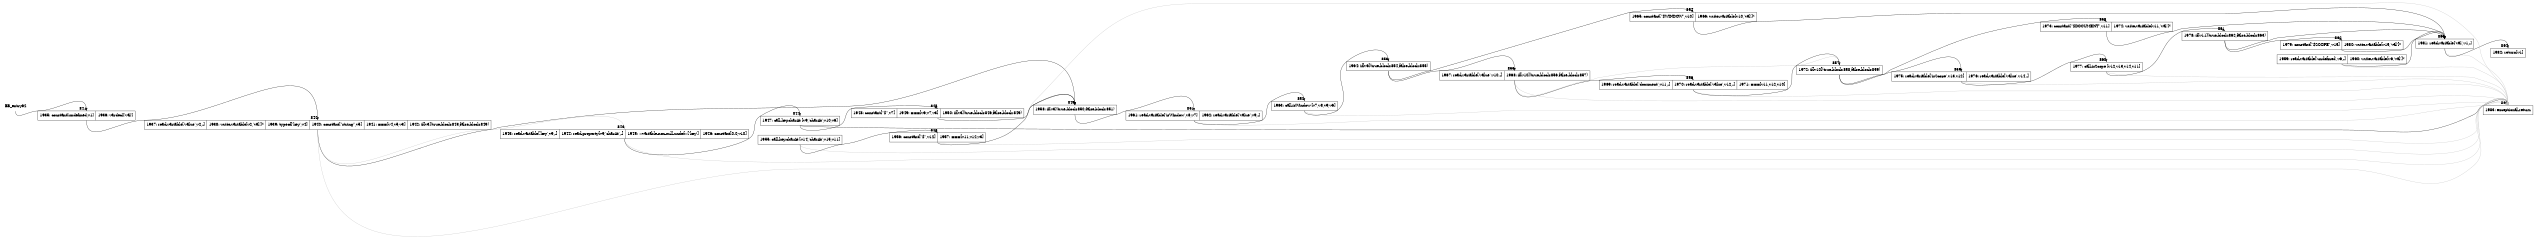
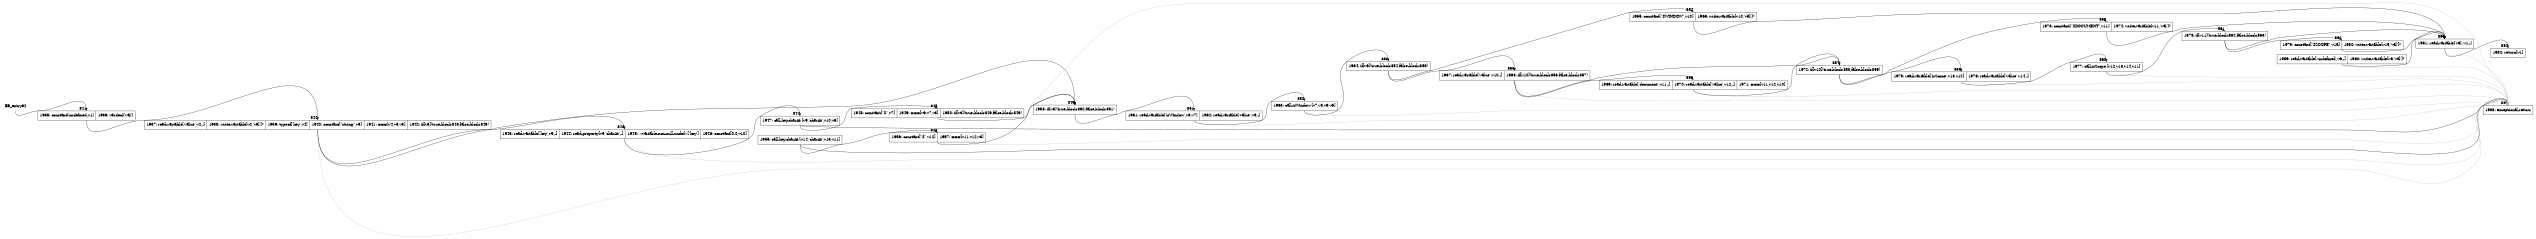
  digraph {
    rankdir=LR
    node [shape=record]
    edge [headport=n tailport=s]
    n1 [label=BB_entry62 shape=none]
    n2 [label="{1935: constant[undefined,v1]|1936: vardecl['val']}"]
    n3 [label="{1937: read-variable['value',v2,-]|1938: write-variable[v2,'val']*|1939: typeof['key',v4]|1940: constant[\"string\",v5]|1941: ===[v4,v5,v3]|1942: if[v3](true-block:843,false-block:849)}"]
    n4 [label="{1958: if[v3](true-block:850,false-block:851)}"]
    n5 [label="{1943: read-variable['key',v9,-]|1944: read-property[v9,'charAt',-]|1945: \<variable-non-null-undef\>['key']|1946: constant[0.0,v10]}"]
    n6 [label="{1983: exceptional-return}"]
    n7 [label="{1961: read-variable['isWindow',v8,v7]|1962: read-variable['value',v9,-]}"]
    n8 [label="{1947: call-key.charAt [v9,'charAt',v10,v6]}"]
    n9 [label="{1959: read-variable['undefined',v6,-]|1960: write-variable[v6,'val']*}"]
    n10 [label="{1981: read-variable['val',v1,-]}"]
    n11 [label="{1963: call-isWindow [v7,v8,v9,v6]}"]
    n12 [label="{1948: constant[\"$\",v7]|1949: ===[v6,v7,v3]|1950: if[v3](true-block:846,false-block:849)}"]
    n13 [label="{1955: call-key.charAt [v14,'charAt',v15,v11]}"]
    n14 [label="{1956: constant[\"$\",v12]|1957: ===[v11,v12,v3]}"]
    n15 [label="{1982: return[v1]}"]
    n16 [label="{1964: if[v6](true-block:854,false-block:855)}"]
    n17 [label="{1965: constant[\"$WINDOW\",v10]|1966: write-variable[v10,'val']*}"]
    n18 [label="{1967: read-variable['value',v10,-]|1968: if[v10](true-block:856,false-block:857)}"]
    n19 [label="{1972: if[v10](true-block:858,false-block:859)}"]
    n20 [label="{1969: read-variable['document',v11,-]|1970: read-variable['value',v12,-]|1971: ===[v11,v12,v10]}"]
    n21 [label="{1973: constant[\"$DOCUMENT\",v11]|1974: write-variable[v11,'val']*}"]
    n22 [label="{1975: read-variable['isScope',v13,v12]|1976: read-variable['value',v14,-]}"]
    n23 [label="{1977: call-isScope [v12,v13,v14,v11]}"]
    n24 [label="{1978: if[v11](true-block:862,false-block:863)}"]
    n25 [label="{1979: constant[\"$SCOPE\",v15]|1980: write-variable[v15,'val']*}"]
    n1 -> n2 [headlabel="    841"]
    n2 -> n3 [headlabel="      842"]
    n3 -> n4 [headlabel="      849"]
-   n3 -> n5 [headlabel="      843" color=gray]
+   n3 -> n5 [headlabel="      843"]
    n3 -> n6 [color=gray headlabel="      865"]
    n4 -> n7 [headlabel="      851"]
    n5 -> n6 [color=gray]
    n5 -> n8 [headlabel="      844"]
    n7 -> n6 [color=gray]
    n7 -> n11 [headlabel="      852"]
    n8 -> n6 [color=black]
    n8 -> n12 [headlabel="      845"]
    n9 -> n6 [color=gray]
    n9 -> n10 [headlabel="      863"]
    n10 -> n6 [color=gray]
    n10 -> n15 [headlabel="      864"]
    n11 -> n6 [color=gray]
    n11 -> n16 [headlabel="      853"]
    n12 -> n4
    n12 -> n6 [color=gray]
-   n13 -> n6 [color=gray]
+   n13 -> n6 [color=black]
    n13 -> n14 [headlabel="      848"]
    n14 -> n4
    n14 -> n6 [color=gray]
    n16 -> n17 [headlabel="      854"]
    n16 -> n18 [headlabel="      855"]
    n17 -> n10
    n18 -> n6 [color=gray]
-   n18 -> n19 [headlabel="      857" color=gray]
+   n18 -> n19 [headlabel="      857"]
    n18 -> n20 [headlabel="      856"]
    n19 -> n21 [headlabel="      858"]
    n19 -> n22 [headlabel="      859"]
    n20 -> n6 [color=gray]
    n20 -> n19
    n21 -> n10
    n22 -> n6 [color=gray]
    n22 -> n23 [headlabel="      860"]
    n23 -> n6 [color=gray]
    n23 -> n24 [headlabel="      861"]
    n24 -> n10
    n24 -> n25 [headlabel="      862"]
    n25 -> n10
  }
